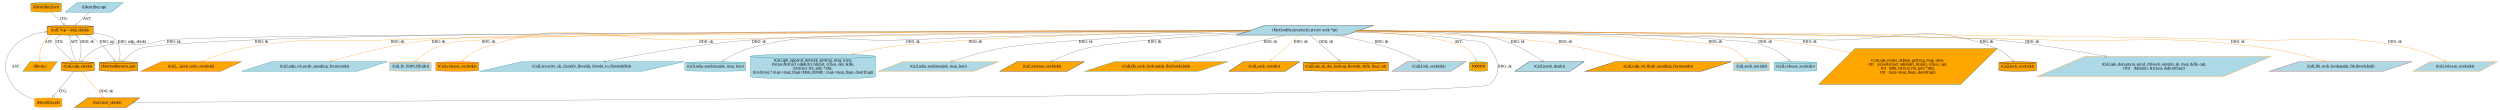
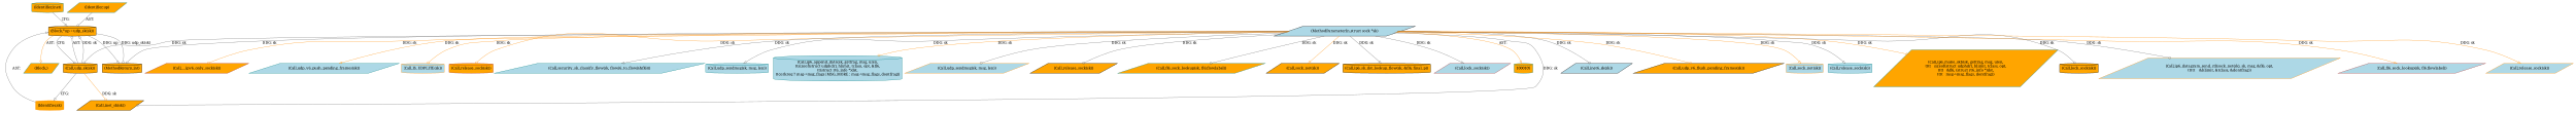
  digraph {
    fontname="Noto Serif"
    node [color=black fillcolor=orange fontname="Noto Serif" shape=parallelogram style=filled]
    edge [arrowhead=odot color=gray40 fontname="Noto Serif"]
-   n1 [label="(Call,*up = udp_sk(sk))" shape=cylinder]
+   n1 [label="(Block,*up = udp_sk(sk))" shape=cylinder]
    n2 [label="(Call,udp_sk(sk))" shape=cylinder]
    n3 [color=teal label="(Block,)"]
    n4 [label="(MethodReturn,int)" shape=cylinder]
    n5 [color=darkorange label="(Identifier,sk)" shape=cylinder]
    n6 [label="(Call,inet_sk(sk))"]
    n7 [fillcolor=lightblue label="(MethodParameterIn,struct sock *sk)"]
    n8 [fillcolor=lightblue label="(Call,inet6_sk(sk))"]
    n9 [label="(Call,udp_v6_flush_pending_frames(sk))"]
    n10 [color=darkorange fillcolor=lightblue label="(Call,sock_net(sk))" shape=cylinder]
    n11 [color=teal fillcolor=lightblue label="(Call,release_sock(sk))" shape=cylinder]
    n12 [color=teal label="(Call,ip6_make_skb(sk, getfrag, msg, ulen,\n\t\t\t\t   sizeof(struct udphdr), hlimit, tclass, opt,\n\t\t\t\t   &fl6, (struct rt6_info *)dst,\n\t\t\t\t   msg->msg_flags, dontfrag))"]
    n13 [label="(Call,lock_sock(sk))" shape=cylinder]
    n14 [color=darkorange fillcolor=lightblue label="(Call,ip6_datagram_send_ctl(sock_net(sk), sk, msg, &fl6, opt,\n\t\t\t\t\t    &hlimit, &tclass, &dontfrag))"]
    n15 [color=brown fillcolor=lightblue label="(Call,fl6_sock_lookup(sk, fl6.flowlabel))"]
    n16 [color=darkorange fillcolor=lightblue label="(Call,release_sock(sk))"]
    n17 [color=brown label="(Call,__ipv6_only_sock(sk))"]
    n18 [color=teal fillcolor=lightblue label="(Call,udp_v6_push_pending_frames(sk))"]
    n19 [color=darkorange fillcolor=lightblue label="(Call,IS_UDPLITE(sk))" shape=cylinder]
    n20 [color=brown label="(Call,release_sock(sk))" shape=cylinder]
    n21 [color=teal fillcolor=lightblue label="(Call,security_sk_classify_flow(sk, flowi6_to_flowi(&fl6)))"]
    n22 [color=teal fillcolor=lightblue label="(Call,udp_sendmsg(sk, msg, len))" shape=cylinder]
    n23 [color=teal fillcolor=lightblue label="(Call,ip6_append_data(sk, getfrag, msg, ulen,\n\t\tsizeof(struct udphdr), hlimit, tclass, opt, &fl6,\n\t\t(struct rt6_info *)dst,\n\t\tcorkreq ? msg->msg_flags|MSG_MORE : msg->msg_flags, dontfrag))" shape=cylinder]
    n24 [color=darkorange fillcolor=lightblue label="(Call,udp_sendmsg(sk, msg, len))"]
    n25 [label="(Call,release_sock(sk))"]
    n26 [color=teal label="(Call,fl6_sock_lookup(sk, fl6.flowlabel))"]
    n27 [label="(Call,sock_net(sk))"]
    n28 [label="(Call,ip6_sk_dst_lookup_flow(sk, &fl6, final_p))" shape=cylinder]
    n29 [color=brown fillcolor=lightblue label="(Call,lock_sock(sk))"]
    1000109 [color=teal shape=cylinder]
    n31 [color=teal label="(Identifier,inet)" shape=cylinder]
-   n32 [color=teal fillcolor=lightblue label="(Identifier,up)"]
+   n32 [color=teal label="(Identifier,up)"]
    n1 -> n2 [label="CFG: "]
    n1 -> n3 [arrowhead=onormal color=darkorange label="AST: "]
    n1 -> n4 [arrowhead=onormal label="DDG: up"]
    n1 -> n4 [label="DDG: udp_sk(sk)"]
    n2 -> n1 [label="AST: "]
    n2 -> n1 [arrowhead=onormal label="DDG: sk"]
    n2 -> n5 [arrowhead=onormal label="CFG: "]
    n2 -> n6 [color=darkorange label="DDG: sk"]
    n5 -> n1 [arrowhead=onormal label="AST: "]
    n7 -> n2 [label="DDG: sk"]
    n7 -> n4 [label="DDG: sk"]
    n7 -> n6 [label="DDG: sk"]
    n7 -> n8 [label="DDG: sk"]
    n7 -> n9 [color=darkorange label="DDG: sk"]
    n7 -> n10 [arrowhead=onormal color=darkorange label="DDG: sk"]
    n7 -> n11 [arrowhead=onormal label="DDG: sk"]
    n7 -> n12 [arrowhead=onormal color=darkorange label="DDG: sk"]
    n7 -> n13 [label="DDG: sk"]
    n7 -> n14 [label="DDG: sk"]
    n7 -> n15 [arrowhead=onormal color=darkorange label="DDG: sk"]
    n7 -> n16 [arrowhead=onormal color=darkorange label="DDG: sk"]
    n7 -> n17 [color=darkorange label="DDG: sk"]
    n7 -> n18 [arrowhead=onormal color=darkorange label="DDG: sk"]
    n7 -> n19 [color=darkorange label="DDG: sk"]
    n7 -> n20 [color=darkorange label="DDG: sk"]
    n7 -> n21 [arrowhead=onormal label="DDG: sk"]
    n7 -> n22 [arrowhead=onormal label="DDG: sk"]
    n7 -> n23 [color=darkorange label="DDG: sk"]
    n7 -> n24 [label="DDG: sk"]
    n7 -> n25 [label="DDG: sk"]
    n7 -> n26 [label="DDG: sk"]
    n7 -> n27 [arrowhead=onormal color=darkorange label="DDG: sk"]
    n7 -> n28 [arrowhead=onormal label="DDG: sk"]
    n7 -> n29 [arrowhead=onormal label="DDG: sk"]
    n7 -> 1000109 [arrowhead=onormal color=darkorange label="AST: "]
    n31 -> n1 [arrowhead=onormal label="CFG: "]
    n32 -> n1 [label="AST: "]
  }
